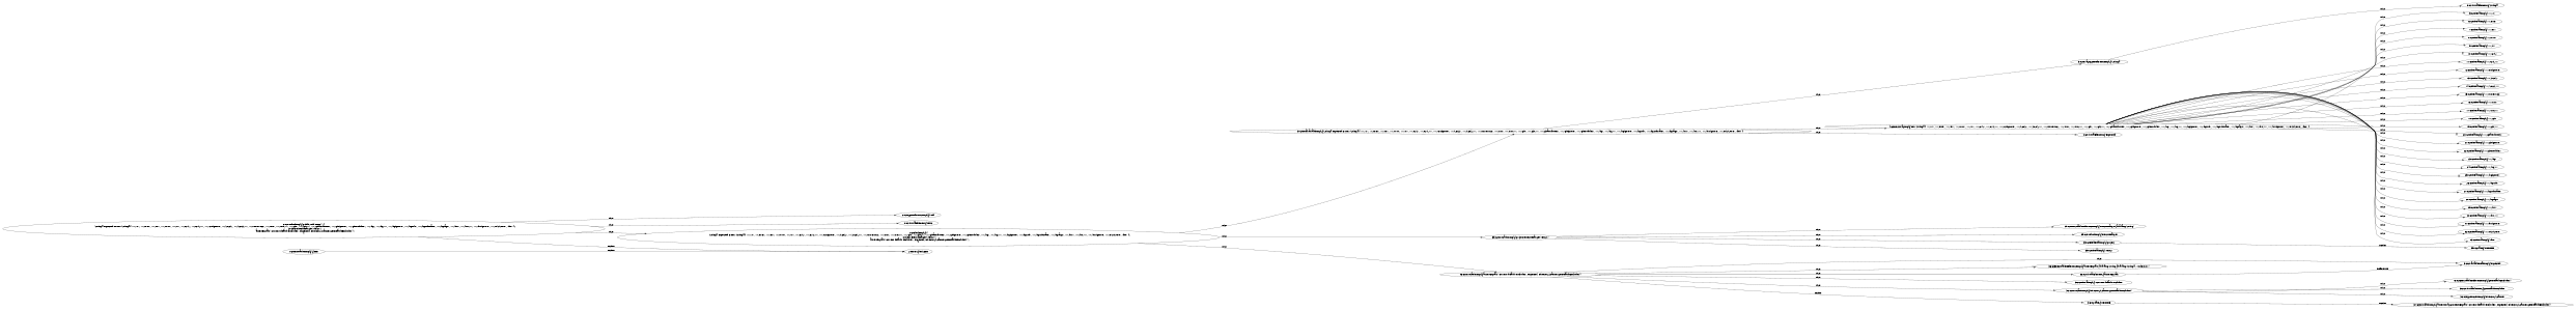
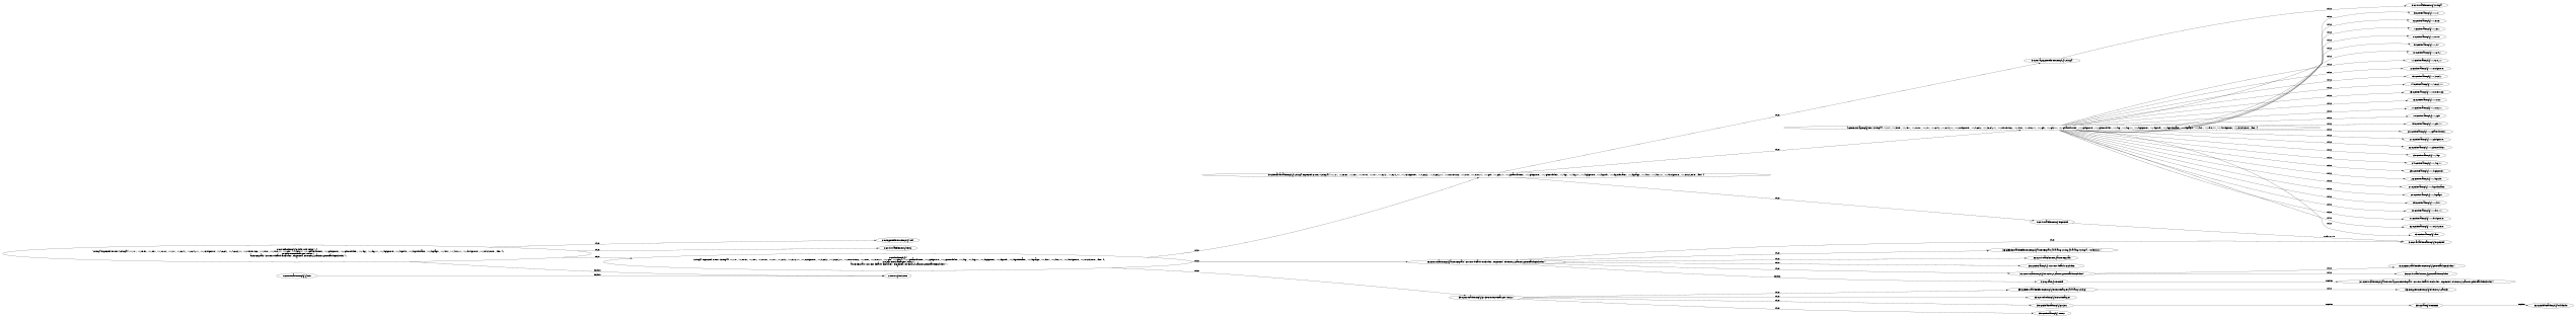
  digraph {
    rankdir=LR
    node [shape=ellipse]
    n1 [label="2:CtTypeReferenceImpl@void"]
    n2 [label="2:CtVirtualElement@test2"]
    n3 [label="3:CtVirtualElement@String[]"]
    n4 [label="3:CtArrayTypeReferenceImpl@String[]"]
    n5 [label="4:CtNewArrayImpl@new String[]\{ \"**/*~\", \"**/#*#\", \"**/.#*\", \"**/%*%\", \"**/._*\", \"**/CVS\", \"**/CVS/**\", \"**/.cvsignore\", \"**/SCCS\", \"**/SCCS/**\", \"**/vssver.scc\", \"**/.svn\", \"**/.svn/**\", \"**/.git\", \"**/.git/**\", \"**/.gitattributes\", \"**/.gitignore\", \"**/.gitmodules\", \"**/.hg\", \"**/.hg/**\", \"**/.hgignore\", \"**/.hgsub\", \"**/.hgsubstate\", \"**/.hgtags\", \"**/.bzr\", \"**/.bzr/**\", \"**/.bzrignore\", \"**/.DS_Store\", \"foo\" \}"]
    n6 [label="5:CtLiteralImpl@\"**/*~\""]
    n7 [label="6:CtLiteralImpl@\"**/#*#\""]
    n8 [label="7:CtLiteralImpl@\"**/.#*\""]
    n9 [label="8:CtLiteralImpl@\"**/%*%\""]
    n10 [label="9:CtLiteralImpl@\"**/._*\""]
    n11 [label="10:CtLiteralImpl@\"**/CVS\""]
    n12 [label="11:CtLiteralImpl@\"**/CVS/**\""]
    n13 [label="12:CtLiteralImpl@\"**/.cvsignore\""]
    n14 [label="13:CtLiteralImpl@\"**/SCCS\""]
    n15 [label="14:CtLiteralImpl@\"**/SCCS/**\""]
    n16 [label="15:CtLiteralImpl@\"**/vssver.scc\""]
    n17 [label="16:CtLiteralImpl@\"**/.svn\""]
    n18 [label="17:CtLiteralImpl@\"**/.svn/**\""]
    n19 [label="18:CtLiteralImpl@\"**/.git\""]
    n20 [label="19:CtLiteralImpl@\"**/.git/**\""]
    n21 [label="20:CtLiteralImpl@\"**/.gitattributes\""]
    n22 [label="21:CtLiteralImpl@\"**/.gitignore\""]
    n23 [label="22:CtLiteralImpl@\"**/.gitmodules\""]
    n24 [label="23:CtLiteralImpl@\"**/.hg\""]
    n25 [label="24:CtLiteralImpl@\"**/.hg/**\""]
    n26 [label="25:CtLiteralImpl@\"**/.hgignore\""]
    n27 [label="26:CtLiteralImpl@\"**/.hgsub\""]
    n28 [label="27:CtLiteralImpl@\"**/.hgsubstate\""]
    n29 [label="28:CtLiteralImpl@\"**/.hgtags\""]
    n30 [label="29:CtLiteralImpl@\"**/.bzr\""]
    n31 [label="30:CtLiteralImpl@\"**/.bzr/**\""]
    n32 [label="31:CtLiteralImpl@\"**/.bzrignore\""]
    n33 [label="32:CtLiteralImpl@\"**/.DS_Store\""]
    n34 [label="33:CtLiteralImpl@\"foo\""]
    n35 [label="3:CtVirtualElement@expected"]
    n36 [label="36:CtVariableReadImpl@expected"]
    n37 [label="3:CtLocalVariableImpl@String[] expected = new String[]\{ \"**/*~\", \"**/#*#\", \"**/.#*\", \"**/%*%\", \"**/._*\", \"**/CVS\", \"**/CVS/**\", \"**/.cvsignore\", \"**/SCCS\", \"**/SCCS/**\", \"**/vssver.scc\", \"**/.svn\", \"**/.svn/**\", \"**/.git\", \"**/.git/**\", \"**/.gitattributes\", \"**/.gitignore\", \"**/.gitmodules\", \"**/.hg\", \"**/.hg/**\", \"**/.hgignore\", \"**/.hgsub\", \"**/.hgsubstate\", \"**/.hgtags\", \"**/.bzr\", \"**/.bzr/**\", \"**/.bzrignore\", \"**/.DS_Store\", \"foo\" \}"]
    n38 [label="35:CtExecutableReferenceImpl@executeTarget(java.lang.String)"]
    n39 [label="35:CtMethodImpl@executeTarget"]
    n40 [label="35:CtFieldReadImpl@project"]
    n41 [label="35:Update@UPDATE"]
+   n42 [label="36:CtFieldReadImpl@buildRule"]
    n43 [label="35:CtLiteralImpl@\"test2\""]
    n44 [label="35:CtInvocationImpl@project.executeTarget(\"test2\")"]
    n45 [label="36:CtExecutableReferenceImpl@assertEquals(java.lang.String,java.lang.String[],<unknown>)"]
    n46 [label="36:CtVirtualElement@assertEquals"]
    n47 [label="36:CtLiteralImpl@\"current default excludes\""]
    n48 [label="76:CtExecutableReferenceImpl@getDefaultExcludes()"]
    n49 [label="36:CtVirtualElement@getDefaultExcludes"]
    n50 [label="36:CtTypeAccessImpl@DirectoryScanner"]
    n51 [label="36:CtInvocationImpl@DirectoryScanner.getDefaultExcludes()"]
    n52 [label="36:CtInvocationImpl@assertEquals(\"current default excludes\", expected, DirectoryScanner.getDefaultExcludes())"]
    n53 [label="36:Update@UPDATE"]
    n54 [label="37:CtInvocationImpl@assertArrayContentsEquals(\"current default excludes\", expected, DirectoryScanner.getDefaultExcludes())"]
    n55 [label="2:CtBlockImpl@\{\n    String[] expected = new String[]\{ \"**/*~\", \"**/#*#\", \"**/.#*\", \"**/%*%\", \"**/._*\", \"**/CVS\", \"**/CVS/**\", \"**/.cvsignore\", \"**/SCCS\", \"**/SCCS/**\", \"**/vssver.scc\", \"**/.svn\", \"**/.svn/**\", \"**/.git\", \"**/.git/**\", \"**/.gitattributes\", \"**/.gitignore\", \"**/.gitmodules\", \"**/.hg\", \"**/.hg/**\", \"**/.hgignore\", \"**/.hgsub\", \"**/.hgsubstate\", \"**/.hgtags\", \"**/.bzr\", \"**/.bzr/**\", \"**/.bzrignore\", \"**/.DS_Store\", \"foo\" \};\n    project.executeTarget(\"test2\");\n    assertEquals(\"current default excludes\", expected, DirectoryScanner.getDefaultExcludes());\n\}"]
    n56 [label="2:CtMethodImpl@public void test2() \{\n    String[] expected = new String[]\{ \"**/*~\", \"**/#*#\", \"**/.#*\", \"**/%*%\", \"**/._*\", \"**/CVS\", \"**/CVS/**\", \"**/.cvsignore\", \"**/SCCS\", \"**/SCCS/**\", \"**/vssver.scc\", \"**/.svn\", \"**/.svn/**\", \"**/.git\", \"**/.git/**\", \"**/.gitattributes\", \"**/.gitignore\", \"**/.gitmodules\", \"**/.hg\", \"**/.hg/**\", \"**/.hgignore\", \"**/.hgsub\", \"**/.hgsubstate\", \"**/.hgtags\", \"**/.bzr\", \"**/.bzr/**\", \"**/.bzrignore\", \"**/.DS_Store\", \"foo\" \};\n    project.executeTarget(\"test2\");\n    assertEquals(\"current default excludes\", expected, DirectoryScanner.getDefaultExcludes());\n\}"]
    n57 [label="2:Insert@INSERT"]
    n58 [label="2:CtAnnotationImpl@@Test"]
    n4 -> n3 [label=AST]
    n5 -> n6 [label=AST]
    n5 -> n7 [label=AST]
    n5 -> n8 [label=AST]
    n5 -> n9 [label=AST]
    n5 -> n10 [label=AST]
    n5 -> n11 [label=AST]
    n5 -> n12 [label=AST]
    n5 -> n13 [label=AST]
    n5 -> n14 [label=AST]
    n5 -> n15 [label=AST]
    n5 -> n16 [label=AST]
    n5 -> n17 [label=AST]
    n5 -> n18 [label=AST]
    n5 -> n19 [label=AST]
    n5 -> n20 [label=AST]
    n5 -> n21 [label=AST]
    n5 -> n22 [label=AST]
    n5 -> n23 [label=AST]
    n5 -> n24 [label=AST]
    n5 -> n25 [label=AST]
    n5 -> n26 [label=AST]
    n5 -> n27 [label=AST]
    n5 -> n28 [label=AST]
    n5 -> n29 [label=AST]
    n5 -> n30 [label=AST]
    n5 -> n31 [label=AST]
    n5 -> n32 [label=AST]
    n5 -> n33 [label=AST]
    n5 -> n34 [label=AST]
-   n46 -> n36 [label="Define-Use"]
+   n35 -> n36 [label="Define-Use"]
    n37 -> n4 [label=AST]
    n37 -> n5 [label=AST]
    n37 -> n35 [label=AST]
    n40 -> n41 [label=Action]
+   n41 -> n42 [label=Action]
    n44 -> n38 [label=AST]
    n44 -> n39 [label=AST]
    n44 -> n40 [label=AST]
    n44 -> n43 [label=AST]
    n51 -> n48 [label=AST]
    n51 -> n49 [label=AST]
-   n51 -> n50 [label=AST]
+   n38 -> n50 [label=AST]
    n52 -> n36 [label=AST]
    n52 -> n45 [label=AST]
    n52 -> n46 [label=AST]
    n52 -> n47 [label=AST]
    n52 -> n51 [label=AST]
    n52 -> n53 [label=Action]
    n53 -> n54 [label=Action]
    n55 -> n37 [label=AST]
    n55 -> n44 [label=AST]
    n55 -> n52 [label=AST]
    n56 -> n1 [label=AST]
    n56 -> n2 [label=AST]
    n56 -> n55 [label=AST]
    n56 -> n57 [label=Action]
    n58 -> n57 [label=Action]
  }
